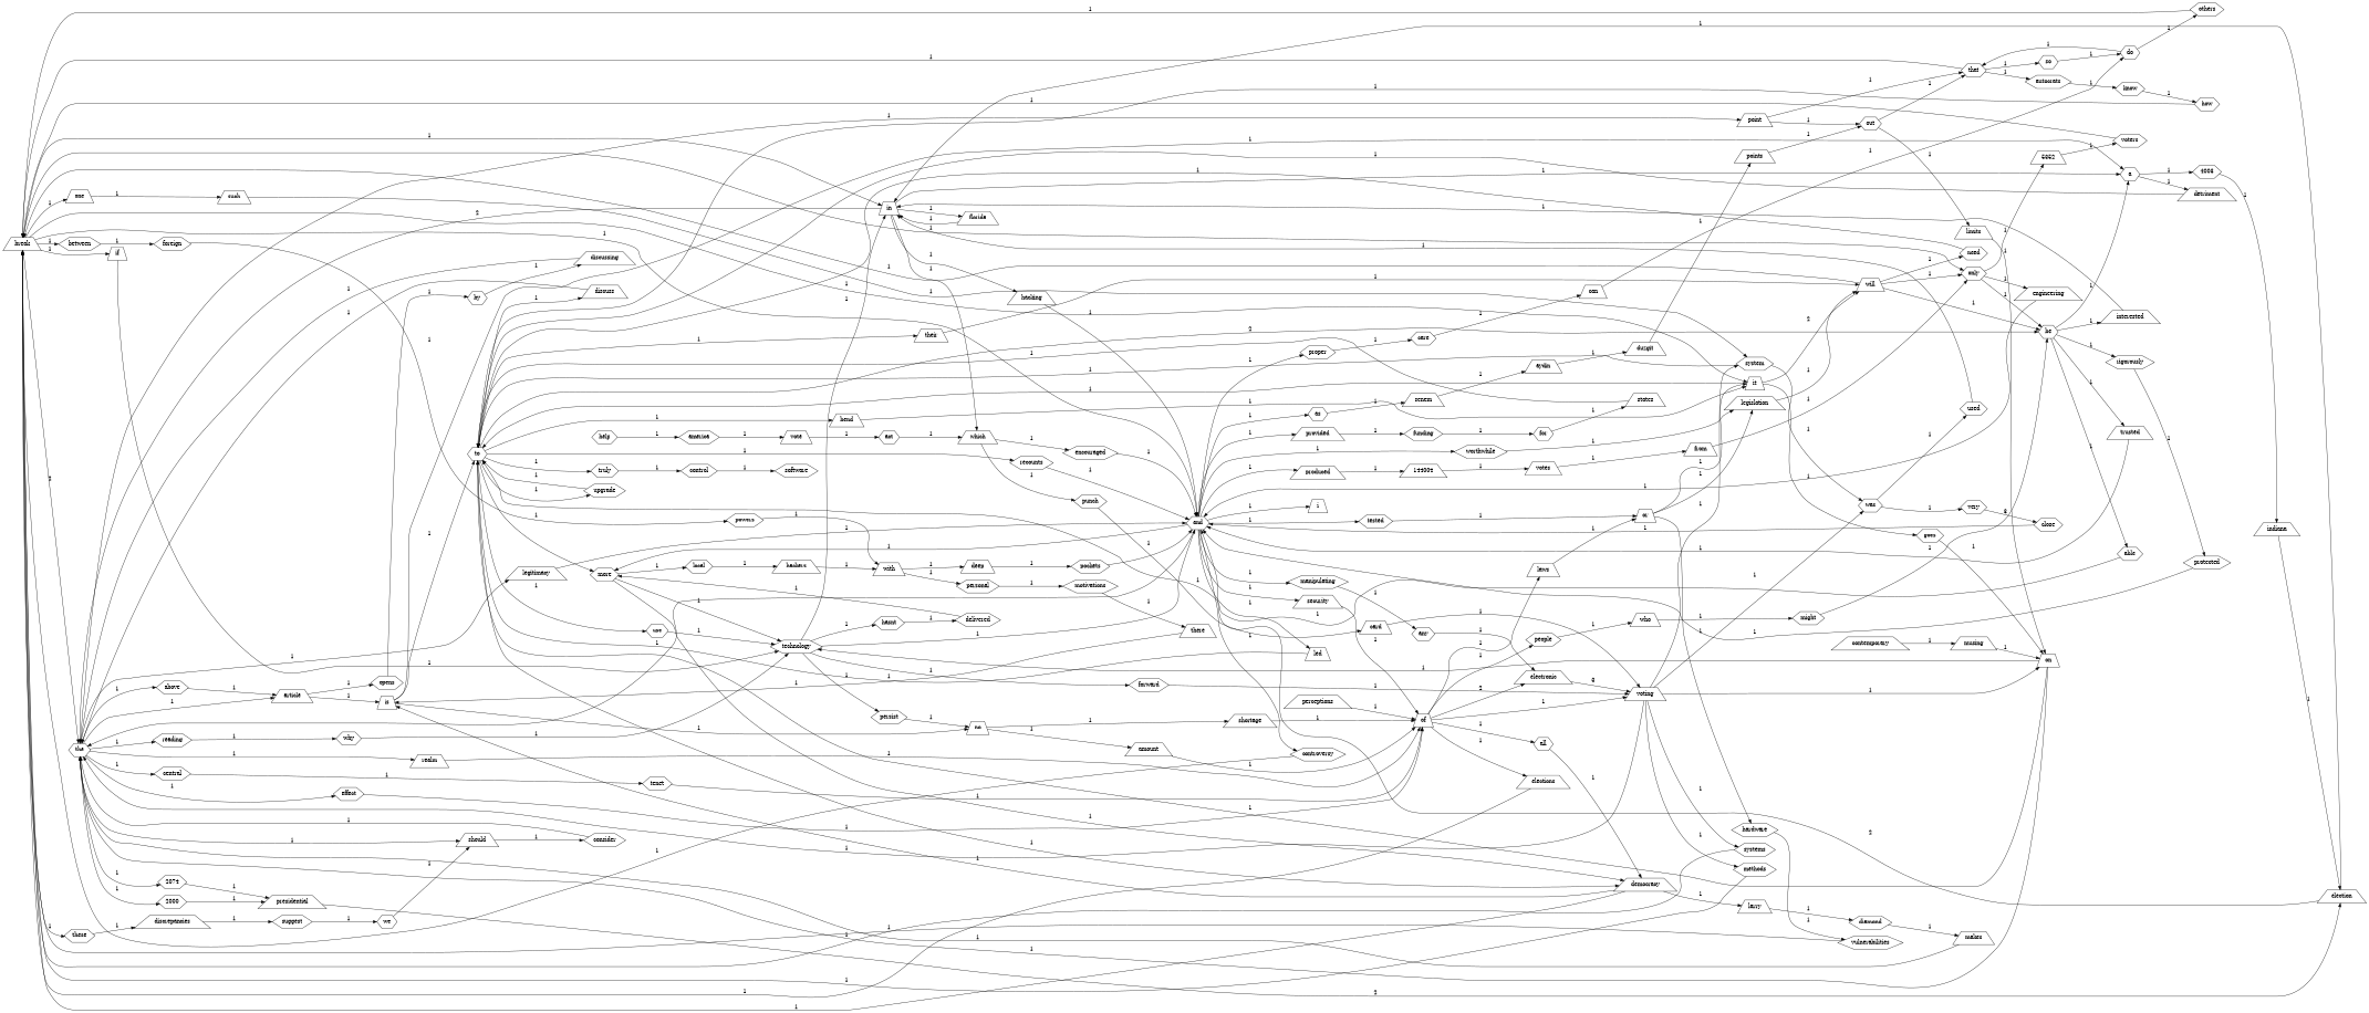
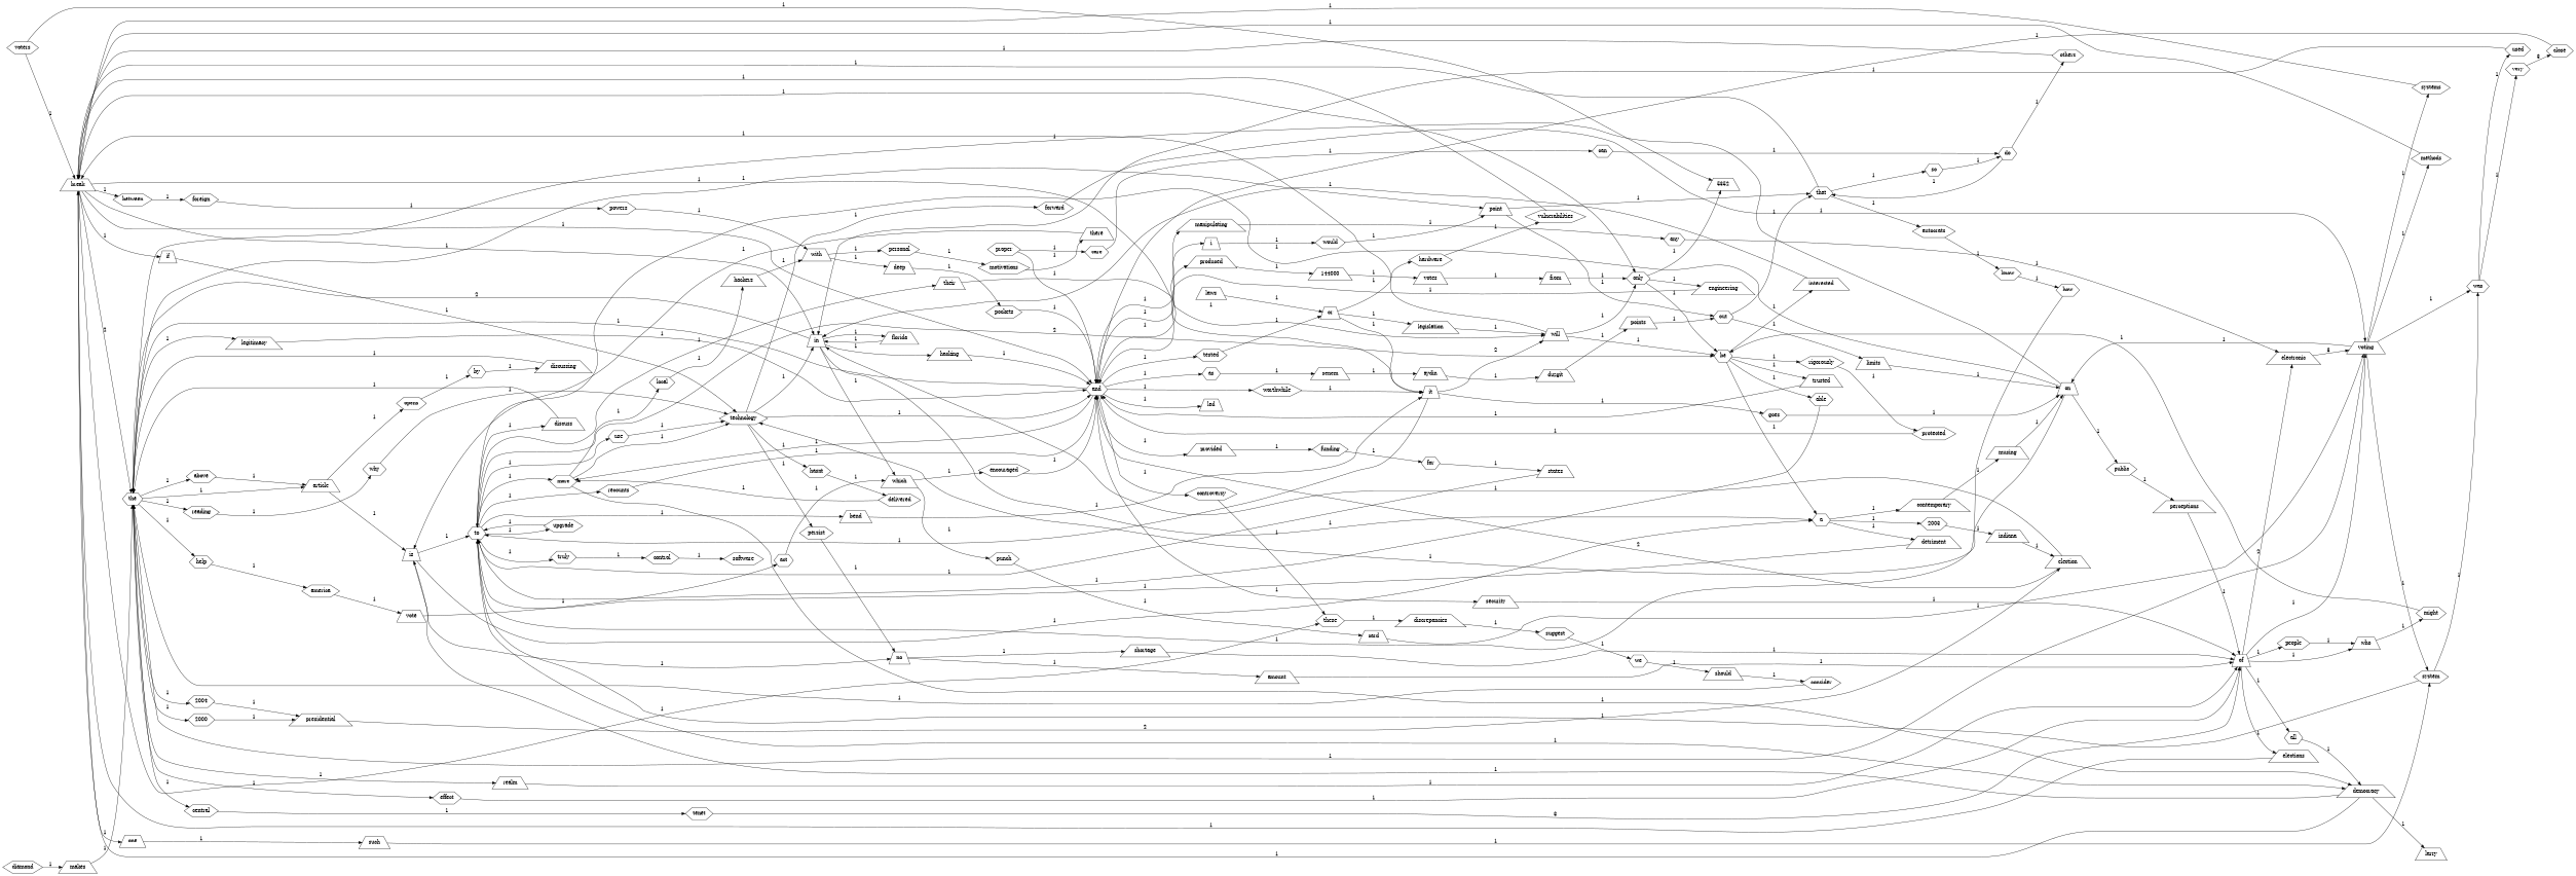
  digraph {
    rankdir=LR
    node [shape=hexagon]
    break [shape=trapezium]
    the
    it [shape=trapezium]
    one [shape=trapezium]
    these
    in [shape=trapezium]
    between
    and
    only
    if [shape=trapezium]
    above
-   2004 [label=2074]
+   2004
    effect
    article [shape=trapezium]
    2000
    help
    legitimacy [shape=trapezium]
    reading
    point [shape=trapezium]
    realm [shape=trapezium]
    central
    to
    goes
    will [shape=trapezium]
    such [shape=trapezium]
    discrepancies [shape=trapezium]
    a
    florida [shape=trapezium]
    which [shape=trapezium]
    hacking [shape=trapezium]
    foreign
    led [shape=trapezium]
    controversy
    provided [shape=trapezium]
    produced [shape=trapezium]
    security [shape=trapezium]
    i [shape=trapezium]
    more
-   manipulating
+   manipulating [shape=trapezium]
    as
    proper
    worthwhile
    tested
    be
    5352 [shape=trapezium]
    engineering [shape=trapezium]
    technology
    presidential [shape=trapezium]
    of [shape=trapezium]
    is [shape=trapezium]
    opens
    america
    why
    that
    out
    tenet
    recounts
    discuss [shape=trapezium]
    upgrade
    use
    bend [shape=trapezium]
    their [shape=trapezium]
    truly
    democracy [shape=trapezium]
    on [shape=trapezium]
-   need
    system
    suggest
    contemporary [shape=trapezium]
-   2003 [label=4003]
+   2003
    detriment [shape=trapezium]
    punch
    encouraged
    powers
    funding
-   144000 [shape=trapezium label=144004]
+   144000 [shape=trapezium]
+   would
    local
    any
    senem [shape=trapezium]
    care
    or [shape=trapezium]
    interested [shape=trapezium]
    able
    trusted [shape=trapezium]
    rigorously
    voters
    forward
    hasnt
    persist
    election [shape=trapezium]
    electronic [shape=trapezium]
    elections [shape=trapezium]
    people
    laws [shape=trapezium]
    voting [shape=trapezium]
    all
    no [shape=trapezium]
    by
    vote [shape=trapezium]
    autocrats
    so
    limits [shape=trapezium]
    shortage [shape=trapezium]
    amount [shape=trapezium]
    discussing [shape=trapezium]
    musing [shape=trapezium]
    indiana [shape=trapezium]
    control
    larry [shape=trapezium]
+   public
    perceptions [shape=trapezium]
    delivered
    for
    votes [shape=trapezium]
    hackers [shape=trapezium]
    aydin [shape=trapezium]
-   can [shape=trapezium]
+   can
    legislation [shape=trapezium]
    hardware
    who [shape=trapezium]
    was
    systems
    methods
    might
    very
    used
    close
    card [shape=trapezium]
    software
    protected
    diamond
    act
    states [shape=trapezium]
    with [shape=trapezium]
    from [shape=trapezium]
    we
    should [shape=trapezium]
    consider
    makes [shape=trapezium]
    know
    do
    how
    others
    deep [shape=trapezium]
    personal
    pockets
    motivations
    there [shape=trapezium]
    duzgit [shape=trapezium]
    points [shape=trapezium]
    vulnerabilities
    break -> the [label=2]
    break -> it [label=1]
    break -> one [label=1]
    break -> these [label=1]
    break -> in [label=1]
    break -> between [label=1]
    break -> and [label=1]
    break -> only [label=1]
    break -> if [label=1]
    the -> above [label=1]
    the -> 2004 [label=1]
    the -> effect [label=1]
    the -> article [label=1]
    the -> 2000 [label=1]
-   the -> should [label=1]
+   the -> help [label=1]
    the -> legitimacy [label=1]
    the -> reading [label=1]
    the -> point [label=1]
    the -> realm [label=1]
    the -> central [label=1]
    it -> to [label=1]
    it -> goes [label=1]
    it -> will [label=2]
    one -> such [label=1]
    these -> discrepancies [label=1]
    in -> the [label=2]
    in -> a [label=1]
    in -> florida [label=1]
    in -> which [label=1]
    in -> hacking [label=1]
    between -> foreign [label=1]
    and -> the [label=1]
    and -> led [label=1]
    and -> controversy [label=1]
    and -> provided [label=1]
    and -> produced [label=1]
    and -> security [label=1]
    and -> i [label=1]
    and -> more [label=1]
    and -> manipulating [label=1]
    and -> as [label=1]
-   and -> proper [label=1]
+   proper -> and [label=1]
    and -> worthwhile [label=1]
    and -> tested [label=1]
    only -> be [label=1]
    only -> 5352 [label=1]
    only -> engineering [label=1]
    if -> technology [label=1]
    above -> article [label=1]
    2004 -> presidential [label=1]
    effect -> of [label=1]
    article -> is [label=1]
    article -> opens [label=1]
    2000 -> presidential [label=1]
    help -> america [label=1]
    legitimacy -> and [label=1]
    reading -> why [label=1]
    point -> that [label=1]
    point -> out [label=1]
    realm -> of [label=1]
    central -> tenet [label=1]
    to -> more [label=1]
    to -> be [label=2]
    to -> recounts [label=1]
    to -> discuss [label=1]
    to -> upgrade [label=1]
    to -> use [label=1]
    to -> bend [label=1]
    to -> their [label=1]
    to -> truly [label=1]
    to -> democracy [label=1]
    goes -> on [label=1]
    will -> break [label=1]
    will -> only [label=1]
    will -> be [label=1]
-   will -> need [label=1]
    such -> system [label=1]
    discrepancies -> suggest [label=1]
+   a -> contemporary [label=1]
    a -> 2003 [label=1]
    a -> detriment [label=1]
    florida -> in [label=1]
    which -> punch [label=1]
    which -> encouraged [label=1]
    hacking -> and [label=1]
    foreign -> powers [label=1]
-   led -> to [label=1]
-   controversy -> break [label=1]
+   controversy -> these [label=1]
    provided -> funding [label=1]
    produced -> 144000 [label=1]
    security -> of [label=1]
+   i -> would [label=1]
    more -> technology [label=1]
    more -> democracy [label=1]
    more -> local [label=1]
    manipulating -> any [label=1]
    as -> senem [label=1]
    proper -> care [label=1]
-   worthwhile -> legislation [label=1]
+   worthwhile -> it [label=1]
    tested -> or [label=1]
    be -> a [label=1]
    be -> interested [label=1]
    be -> able [label=1]
    be -> trusted [label=1]
    be -> rigorously [label=1]
-   5352 -> voters [label=1]
+   voters -> 5352 [label=1]
    engineering -> and [label=1]
    technology -> in [label=1]
    technology -> and [label=1]
    technology -> forward [label=1]
    technology -> hasnt [label=1]
    technology -> persist [label=1]
    presidential -> election [label=2]
    of -> electronic [label=2]
    of -> elections [label=1]
    of -> people [label=1]
-   of -> laws [label=1]
+   of -> who [label=1]
    of -> voting [label=1]
    of -> all [label=1]
    is -> to [label=1]
    is -> a [label=1]
    is -> no [label=1]
    opens -> by [label=1]
    america -> vote [label=1]
    why -> technology [label=1]
    that -> break [label=1]
    that -> autocrats [label=1]
    that -> so [label=1]
    out -> that [label=1]
    out -> limits [label=1]
-   tenet -> of [label=1]
+   tenet -> of [label=3]
    recounts -> and [label=1]
    discuss -> the [label=1]
    upgrade -> to [label=1]
    use -> technology [label=1]
    bend -> it [label=1]
    their -> will [label=1]
    truly -> control [label=1]
    democracy -> break [label=1]
    democracy -> is [label=1]
    democracy -> larry [label=1]
    on -> the [label=1]
    on -> to [label=1]
    on -> technology [label=1]
-   need -> to [label=1]
+   on -> public [label=1]
    system -> to [label=1]
    system -> was [label=1]
    suggest -> we [label=1]
    contemporary -> musing [label=1]
    2003 -> indiana [label=1]
    detriment -> to [label=1]
    punch -> card [label=1]
    encouraged -> and [label=1]
    powers -> with [label=1]
    funding -> for [label=1]
    144000 -> votes [label=1]
+   would -> point [label=1]
    local -> hackers [label=1]
    any -> electronic [label=1]
    senem -> aydin [label=1]
    care -> can [label=1]
    or -> it [label=1]
    or -> legislation [label=1]
    or -> hardware [label=1]
    interested -> in [label=1]
    able -> to [label=1]
    trusted -> and [label=1]
    rigorously -> protected [label=1]
    voters -> break [label=1]
    forward -> voting [label=1]
    hasnt -> delivered [label=1]
    persist -> no [label=1]
    election -> in [label=1]
    election -> and [label=2]
    electronic -> voting [label=3]
    elections -> break [label=1]
    people -> who [label=1]
    laws -> or [label=1]
    voting -> the [label=1]
    voting -> on [label=1]
    voting -> system [label=1]
    voting -> was [label=1]
    voting -> systems [label=1]
    voting -> methods [label=1]
    all -> democracy [label=1]
    no -> shortage [label=1]
    no -> amount [label=1]
    by -> discussing [label=1]
    vote -> act [label=1]
    autocrats -> know [label=1]
    so -> do [label=1]
    limits -> on [label=1]
    shortage -> of [label=1]
    amount -> of [label=1]
    discussing -> the [label=1]
    musing -> on [label=1]
    indiana -> election [label=1]
    control -> software [label=1]
-   larry -> diamond [label=1]
+   public -> perceptions [label=1]
    perceptions -> of [label=1]
    delivered -> more [label=1]
    for -> states [label=1]
    votes -> from [label=1]
    hackers -> with [label=1]
    aydin -> duzgit [label=1]
    can -> do [label=1]
    legislation -> will [label=1]
    hardware -> vulnerabilities [label=1]
    who -> might [label=1]
    was -> very [label=1]
    was -> used [label=1]
    systems -> break [label=1]
    methods -> break [label=1]
    might -> be [label=1]
    very -> close [label=3]
    used -> in [label=1]
    close -> and [label=1]
    card -> voting [label=1]
    protected -> and [label=1]
    diamond -> makes [label=1]
    act -> which [label=1]
    states -> to [label=1]
    with -> deep [label=1]
    with -> personal [label=1]
    from -> only [label=1]
    we -> should [label=1]
    should -> consider [label=1]
    consider -> the [label=1]
    makes -> the [label=1]
    know -> how [label=1]
    do -> that [label=1]
    do -> others [label=1]
    how -> to [label=1]
    others -> break [label=1]
    deep -> pockets [label=1]
    personal -> motivations [label=1]
    pockets -> and [label=1]
    motivations -> there [label=1]
    there -> is [label=1]
    duzgit -> points [label=1]
    points -> out [label=1]
    vulnerabilities -> break [label=1]
  }
